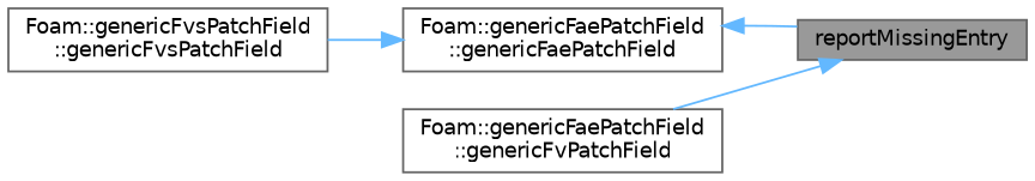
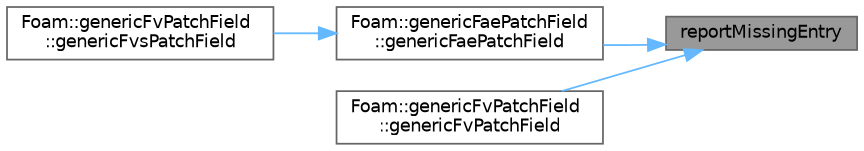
  digraph {
    rankdir=RL
    node [color=grey40 fillcolor=white fontname=Helvetica fontsize=10 shape=box style=filled]
    edge [color=steelblue1 dir=back fontname=Helvetica fontsize=10 labelfontname=Helvetica labelfontsize=10 style=solid]
    n1 [color=gray40 fillcolor=grey60 fontcolor=black height=0.2 label=reportMissingEntry width=0.4]
    n2 [height=0.2 label="Foam::genericFaePatchField\l::genericFaePatchField" width=0.4]
-   n3 [height=0.2 label="Foam::genericFaePatchField\l::genericFvPatchField" width=0.4]
-   n4 [height=0.2 label="Foam::genericFvsPatchField\l::genericFvsPatchField" width=0.4]
-   n2 -> n1
+   n3 [height=0.2 label="Foam::genericFvPatchField\l::genericFvPatchField" width=0.4]
+   n4 [height=0.2 label="Foam::genericFvPatchField\l::genericFvsPatchField" width=0.4]
+   n1 -> n2
    n1 -> n3
    n2 -> n4
  }
